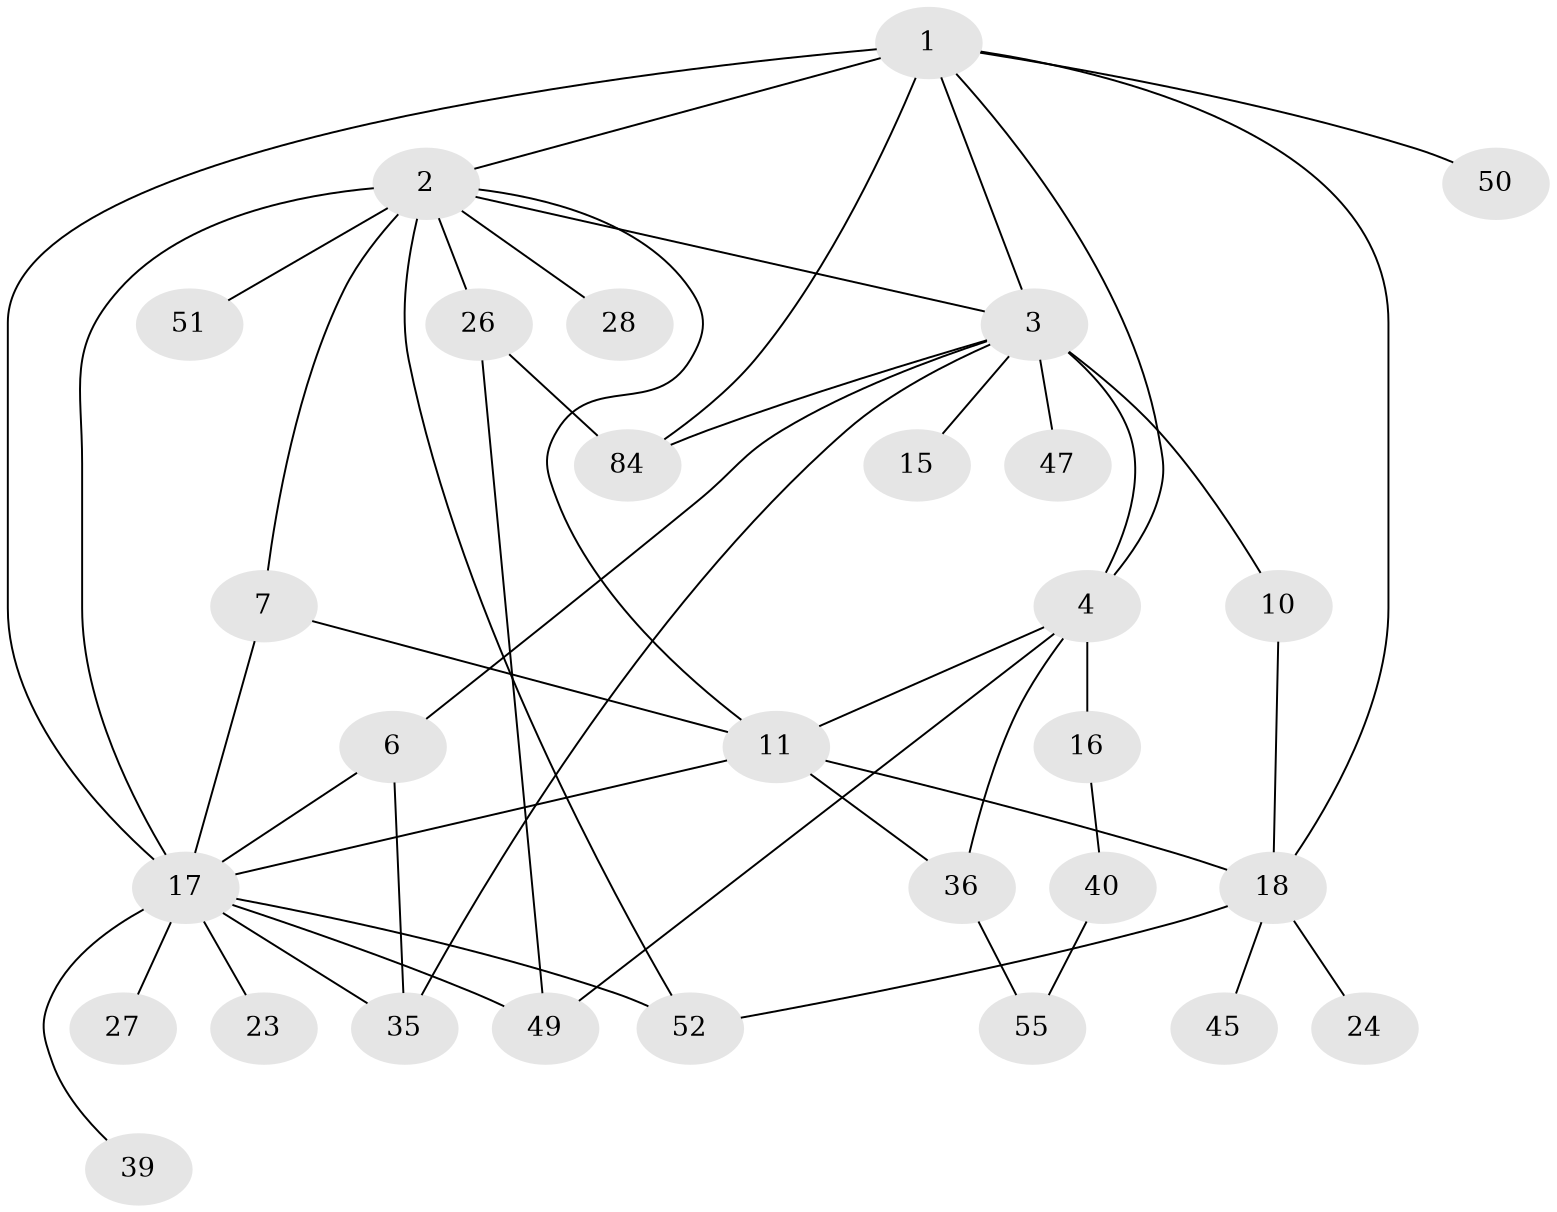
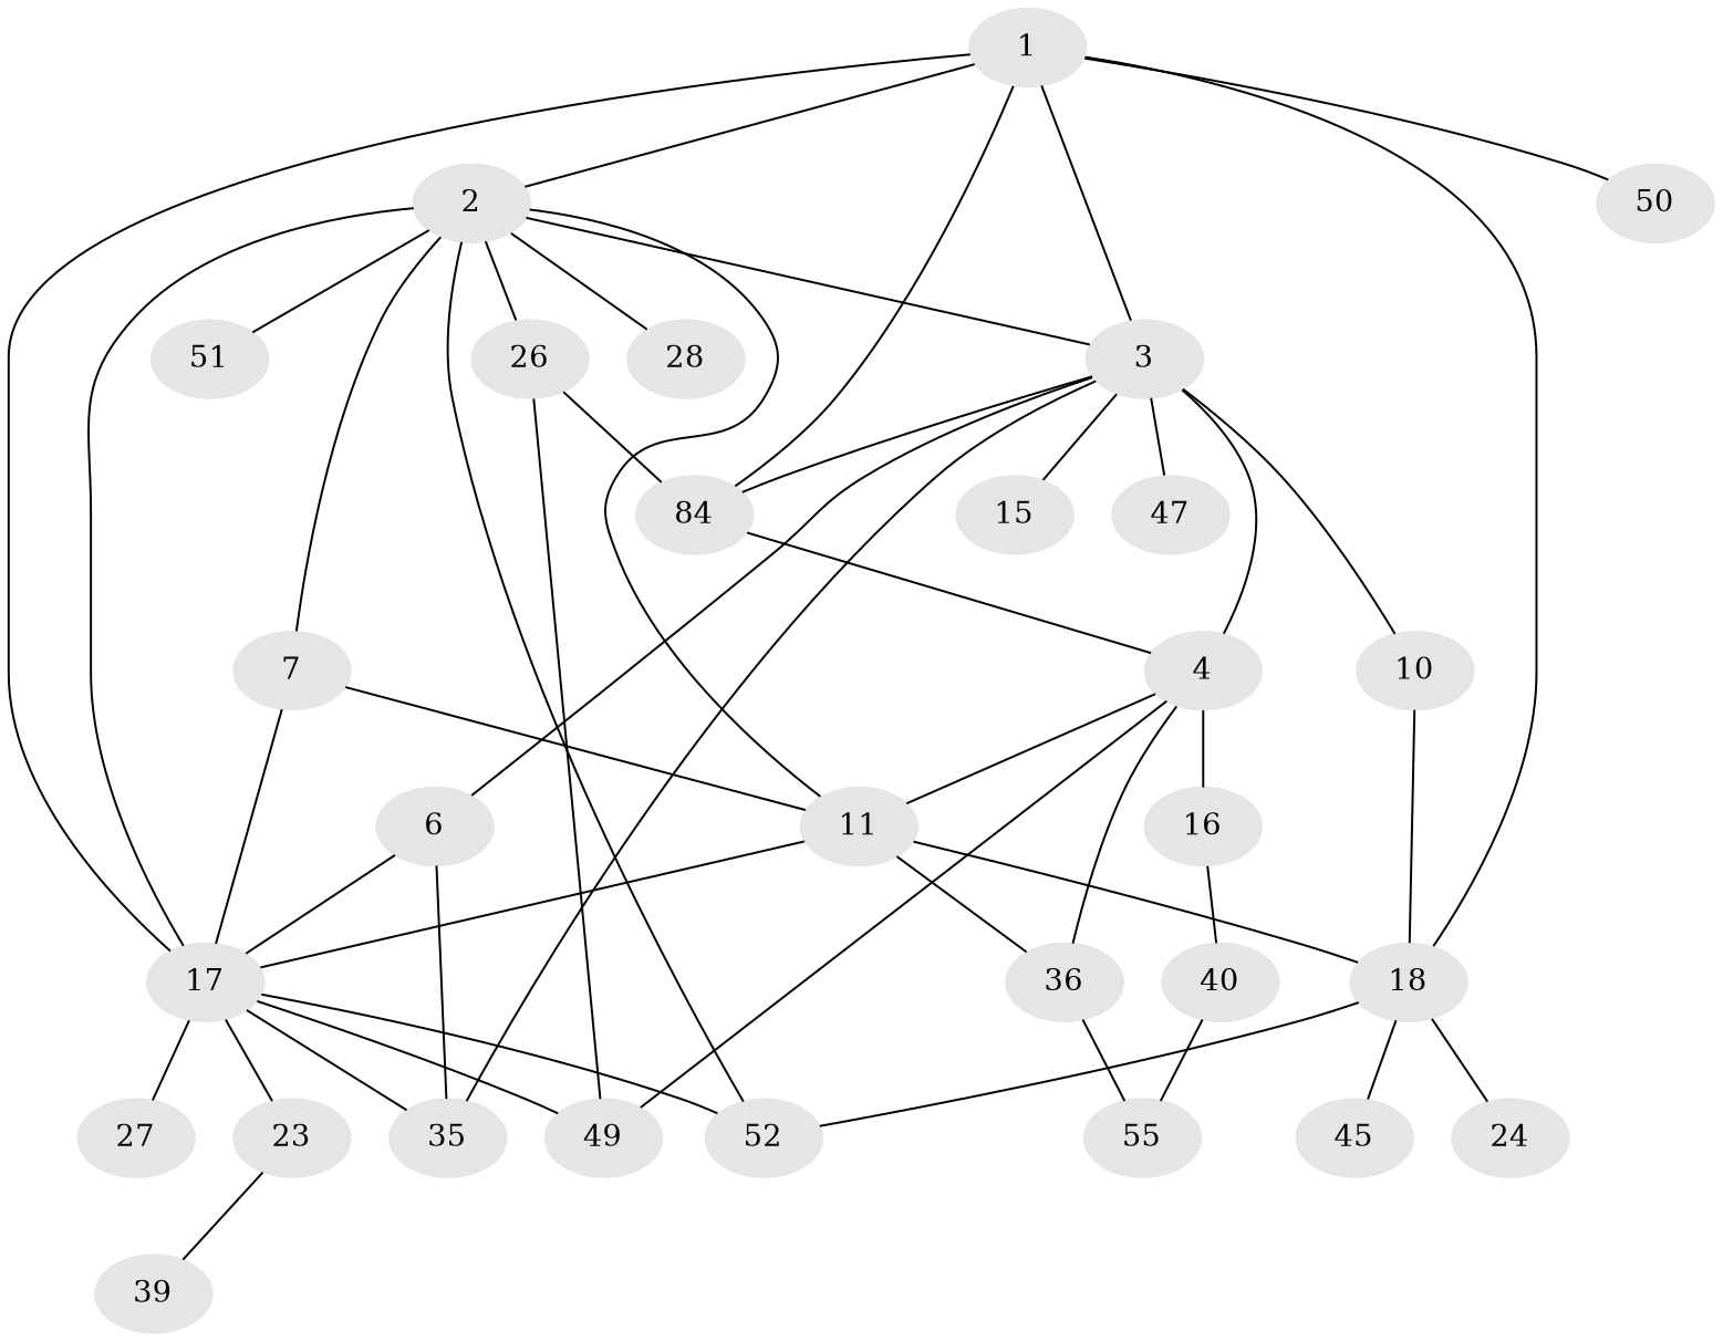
  graph {
    node [color=gray90 style=filled]
    1 [super="+42"]
    2 [super="+9"]
    3 [super="+13+5"]
    4 [super="+14+44"]
    17 [super="+19+33+21"]
    18 [super="+32"]
    n7 [label=84]
    50
    7 [super="+8"]
    11 [super="+43+56"]
    26
    28
    51
    52 [super="+53"]
    6 [super="+30+12"]
    10
    15
    35
    47
    16 [super="+37"]
    36 [super="+59"]
    49
    23
    27
    39
    24
    45
    40
    55
    1 -- 2
    1 -- 3
-   1 -- 4
+   n7 -- 4
    1 -- 17 [weight=2]
    1 -- 18
    1 -- n7
    1 -- 50
    2 -- 3
    2 -- 17 [weight=2]
    2 -- 7
    2 -- 11
    2 -- 26
    2 -- 28
    2 -- 51
    2 -- 52
    3 -- 4 [weight=4]
    3 -- n7
    3 -- 6
    3 -- 10
    3 -- 15
    3 -- 35
    3 -- 47
    4 -- 11 [weight=2]
    4 -- 16 [weight=2]
    4 -- 36 [weight=2]
    4 -- 49
    17 -- 52
    17 -- 35
    17 -- 49
    17 -- 23
    17 -- 27 [weight=2]
-   17 -- 39
+   23 -- 39
    18 -- 52
    18 -- 24
    18 -- 45
    7 -- 17
    7 -- 11
    11 -- 17
    11 -- 18
    11 -- 36
    26 -- n7
    26 -- 49
    6 -- 17
    6 -- 35
    10 -- 18
    16 -- 40
    36 -- 55
    40 -- 55
  }
